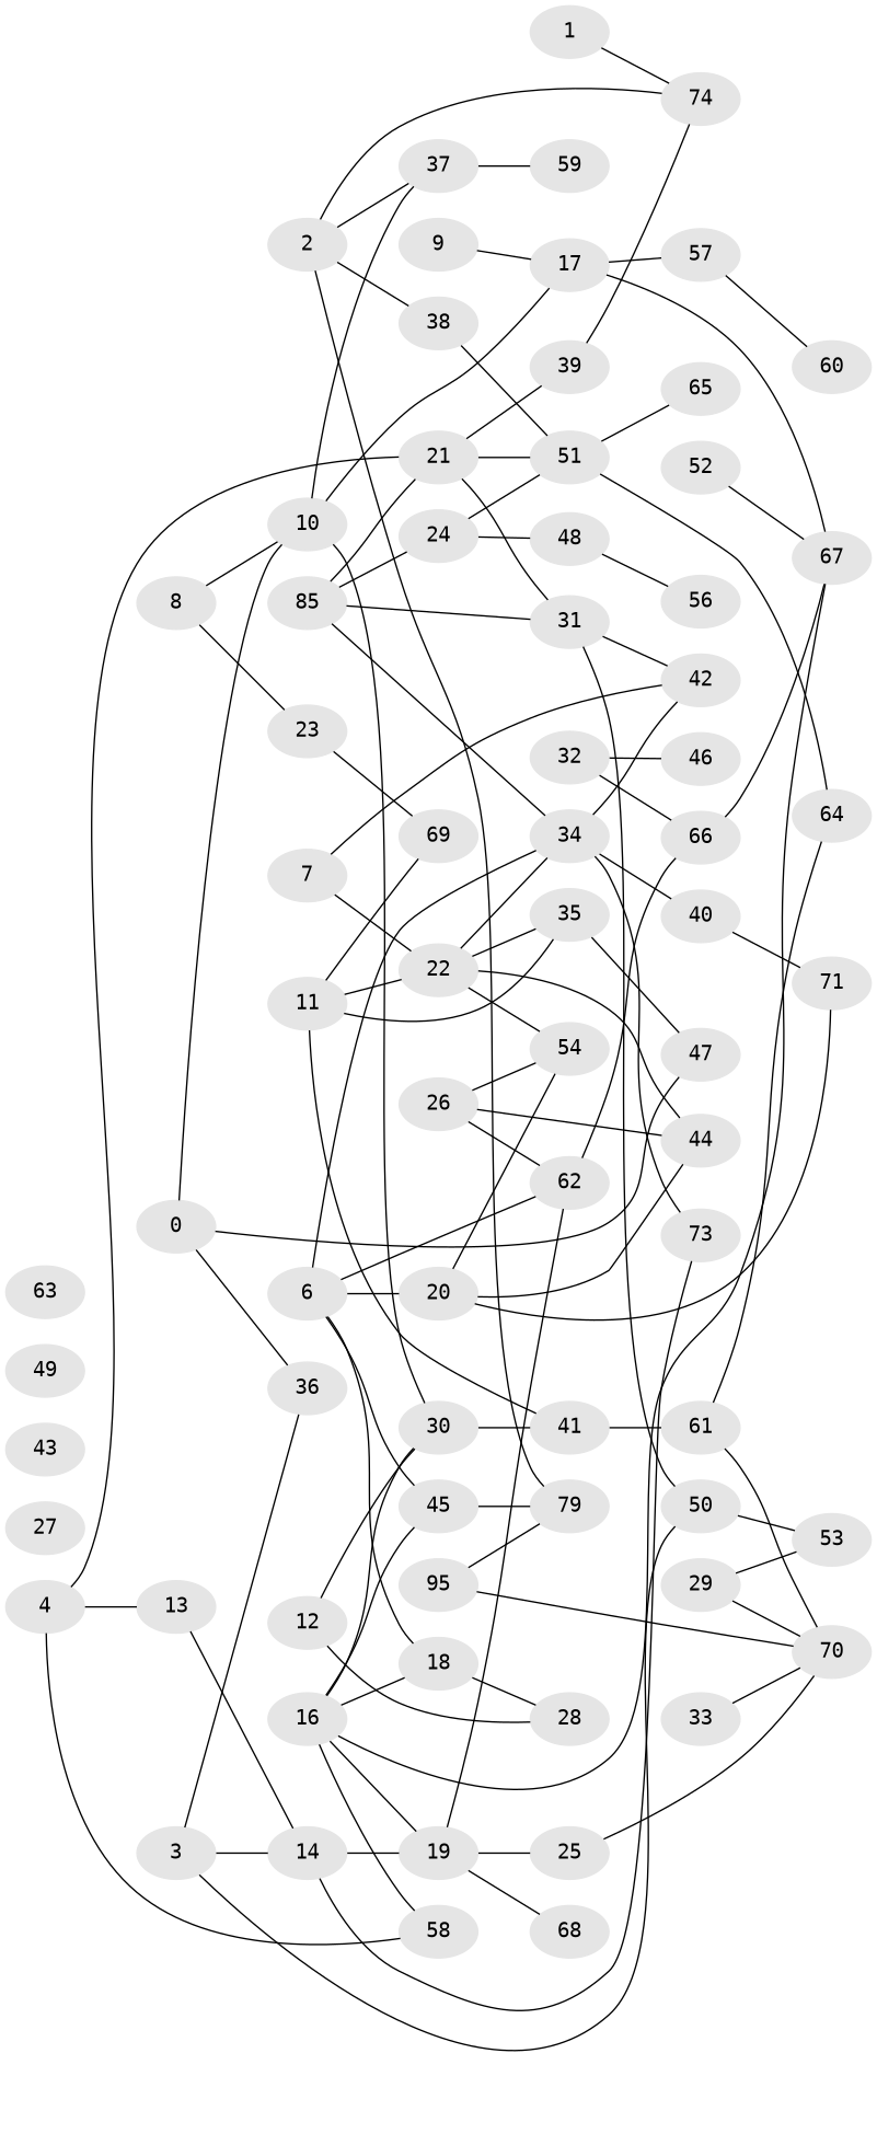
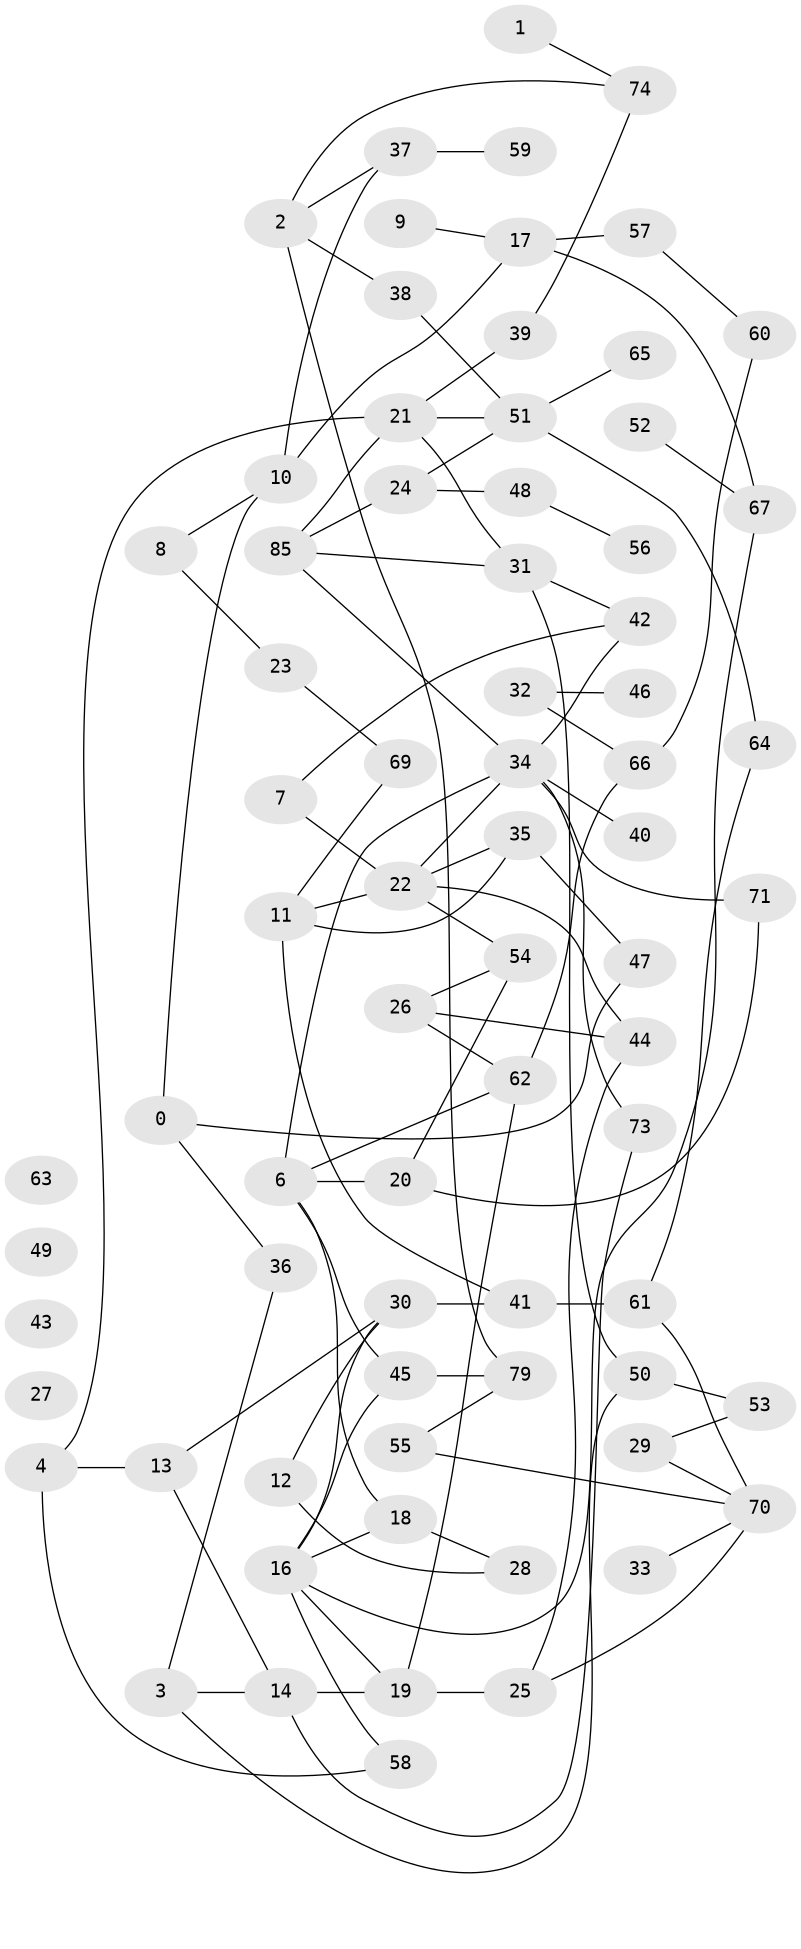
  graph {
    fontname="DejaVu Sans Mono"
    rankdir=LR
    node [color=gray90 fontname="DejaVu Sans Mono" style=filled]
    edge [fontname="DejaVu Sans Mono"]
    1
    74
    2
    37
    38
    n6 [label=79]
    59
    51
    3
    14
    36
    50
    19
    73
    53
    4
    13
    21
    58
    31
    39
    n22 [label=0]
    10
    47
    17
    30
    6
    18
    20
    34
    45
    62
    28
    54
    71
    42
    40
    66
    7
    22
    35
    44
    8
    23
    69
    9
    67
    57
    41
    11
    61
    12
    25
-   68
    n55 [label=85]
    24
    48
    16
    60
    70
    64
    65
    56
    26
    27
    29
    32
    46
    33
    43
    49
    52
-   55 [label=95]
+   55
    63
    1 -- 74
    2 -- 74
    2 -- 37
    2 -- 38
    2 -- n6
    37 -- 59
    38 -- 51
    51 -- 64
    51 -- 65
    3 -- 14
    3 -- 36
    3 -- 50
    14 -- 19
    14 -- 73
    50 -- 53
    19 -- 62
    19 -- 25
-   19 -- 68
    4 -- 13
    4 -- 21
    4 -- 58
    13 -- 14
    21 -- 51
    21 -- 31
    21 -- 39
    31 -- 50
    31 -- 42
    39 -- 74
    n22 -- 36
    n22 -- 10
    n22 -- 47
    10 -- 37
    10 -- 17
-   10 -- 30
+   13 -- 30
    17 -- 67
    17 -- 57
    30 -- 41
    6 -- 18
    6 -- 20
    6 -- 34
    6 -- 45
    6 -- 62
    18 -- 28
    20 -- 54
    20 -- 71
    34 -- 73
-   40 -- 71
+   34 -- 71
    34 -- 42
    34 -- 40
    45 -- n6
    62 -- 66
-   66 -- 67
+   66 -- 60
    7 -- 42
    7 -- 22
    22 -- 34
    22 -- 54
    22 -- 35
    22 -- 44
    35 -- 47
    8 -- 10
    8 -- 23
    23 -- 69
    9 -- 17
    57 -- 60
    41 -- 61
    11 -- 22
    11 -- 35
    11 -- 69
    11 -- 41
    61 -- 70
    61 -- 64
    12 -- 30
    12 -- 28
-   20 -- 44
+   25 -- 44
    25 -- 70
    n55 -- 21
    n55 -- 31
    n55 -- 34
    n55 -- 24
    24 -- 51
    24 -- 48
    48 -- 56
    16 -- 19
    16 -- 58
    16 -- 30
    16 -- 18
    16 -- 45
    16 -- 67
    26 -- 62
    26 -- 54
    26 -- 44
    29 -- 53
    29 -- 70
    32 -- 66
    32 -- 46
    33 -- 70
    52 -- 67
    55 -- n6
    55 -- 70
  }
